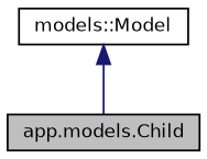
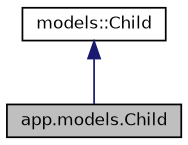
  digraph {
    node [color=black fontname=Helvetica fontsize=10 shape=record style=filled]
    n1 [fillcolor=grey75 fontcolor=black height=0.2 label="app.models.Child" width=0.4]
-   n2 [fillcolor=white height=0.2 label="models::Model" width=0.4]
+   n2 [fillcolor=white height=0.2 label="models::Child" width=0.4]
    n2 -> n1 [color=midnightblue dir=back fontname=Helvetica fontsize=10 labelfontname=Helvetica labelfontsize=10 style=solid]
  }
